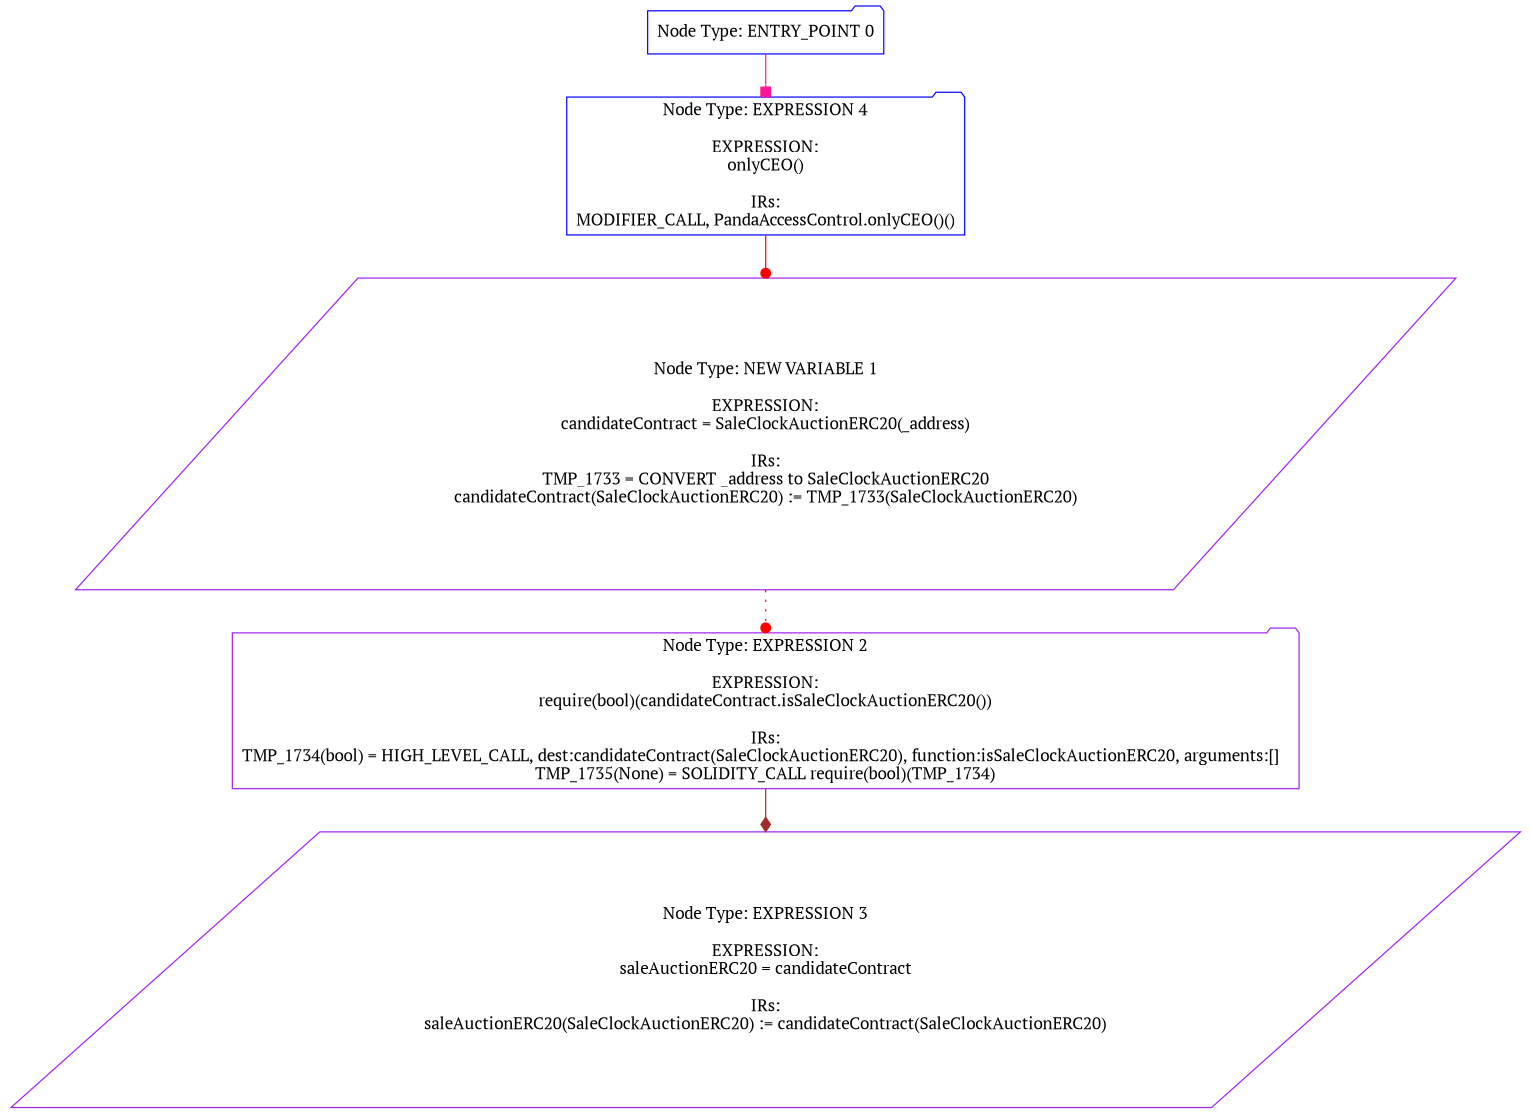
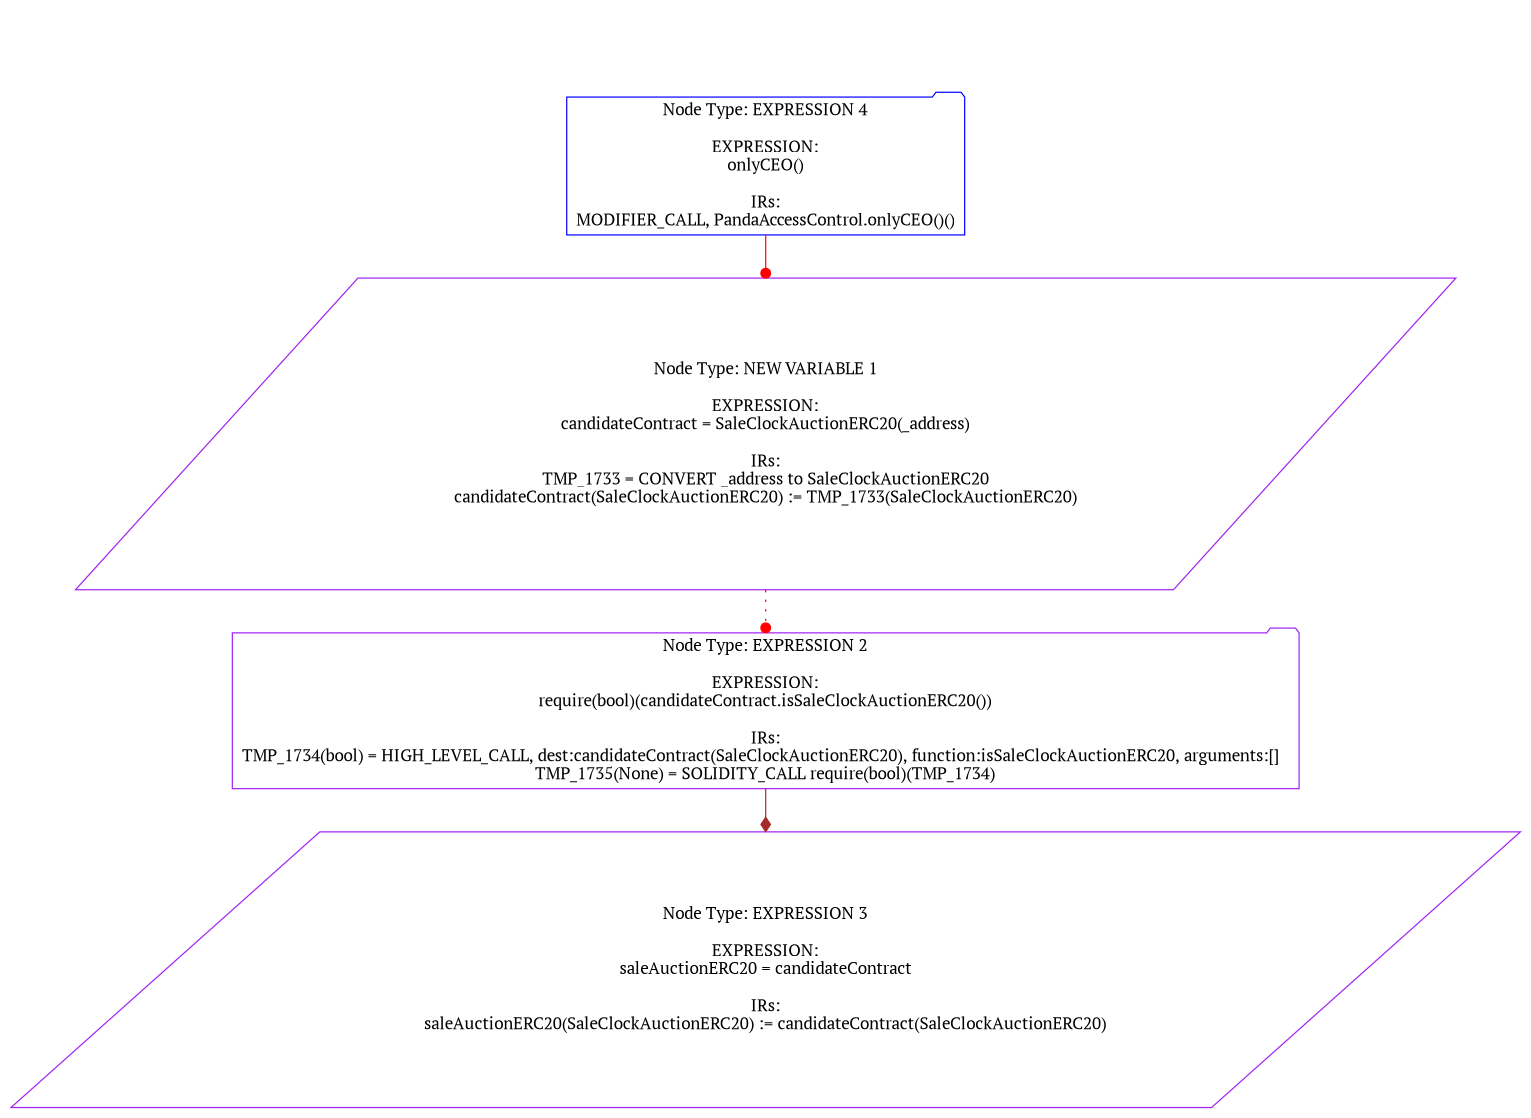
  digraph {
    fontname="PT Serif"
    node [color=purple shape=folder fontname="PT Serif"]
    edge [color=red style=solid arrowhead=dot fontname="PT Serif"]
-   n1 [label="Node Type: ENTRY_POINT 0\n" color=blue]
    n2 [label="Node Type: EXPRESSION 4\n\nEXPRESSION:\nonlyCEO()\n\nIRs:\nMODIFIER_CALL, PandaAccessControl.onlyCEO()()" color=blue]
    n3 [label="Node Type: NEW VARIABLE 1\n\nEXPRESSION:\ncandidateContract = SaleClockAuctionERC20(_address)\n\nIRs:\nTMP_1733 = CONVERT _address to SaleClockAuctionERC20\ncandidateContract(SaleClockAuctionERC20) := TMP_1733(SaleClockAuctionERC20)" shape=parallelogram]
    n4 [label="Node Type: EXPRESSION 2\n\nEXPRESSION:\nrequire(bool)(candidateContract.isSaleClockAuctionERC20())\n\nIRs:\nTMP_1734(bool) = HIGH_LEVEL_CALL, dest:candidateContract(SaleClockAuctionERC20), function:isSaleClockAuctionERC20, arguments:[]  \nTMP_1735(None) = SOLIDITY_CALL require(bool)(TMP_1734)"]
    n5 [label="Node Type: EXPRESSION 3\n\nEXPRESSION:\nsaleAuctionERC20 = candidateContract\n\nIRs:\nsaleAuctionERC20(SaleClockAuctionERC20) := candidateContract(SaleClockAuctionERC20)" shape=parallelogram]
-   n1 -> n2 [color=deeppink arrowhead=box]
    n2 -> n3
    n3 -> n4 [style=dotted]
    n4 -> n5 [color=brown arrowhead=diamond]
  }
